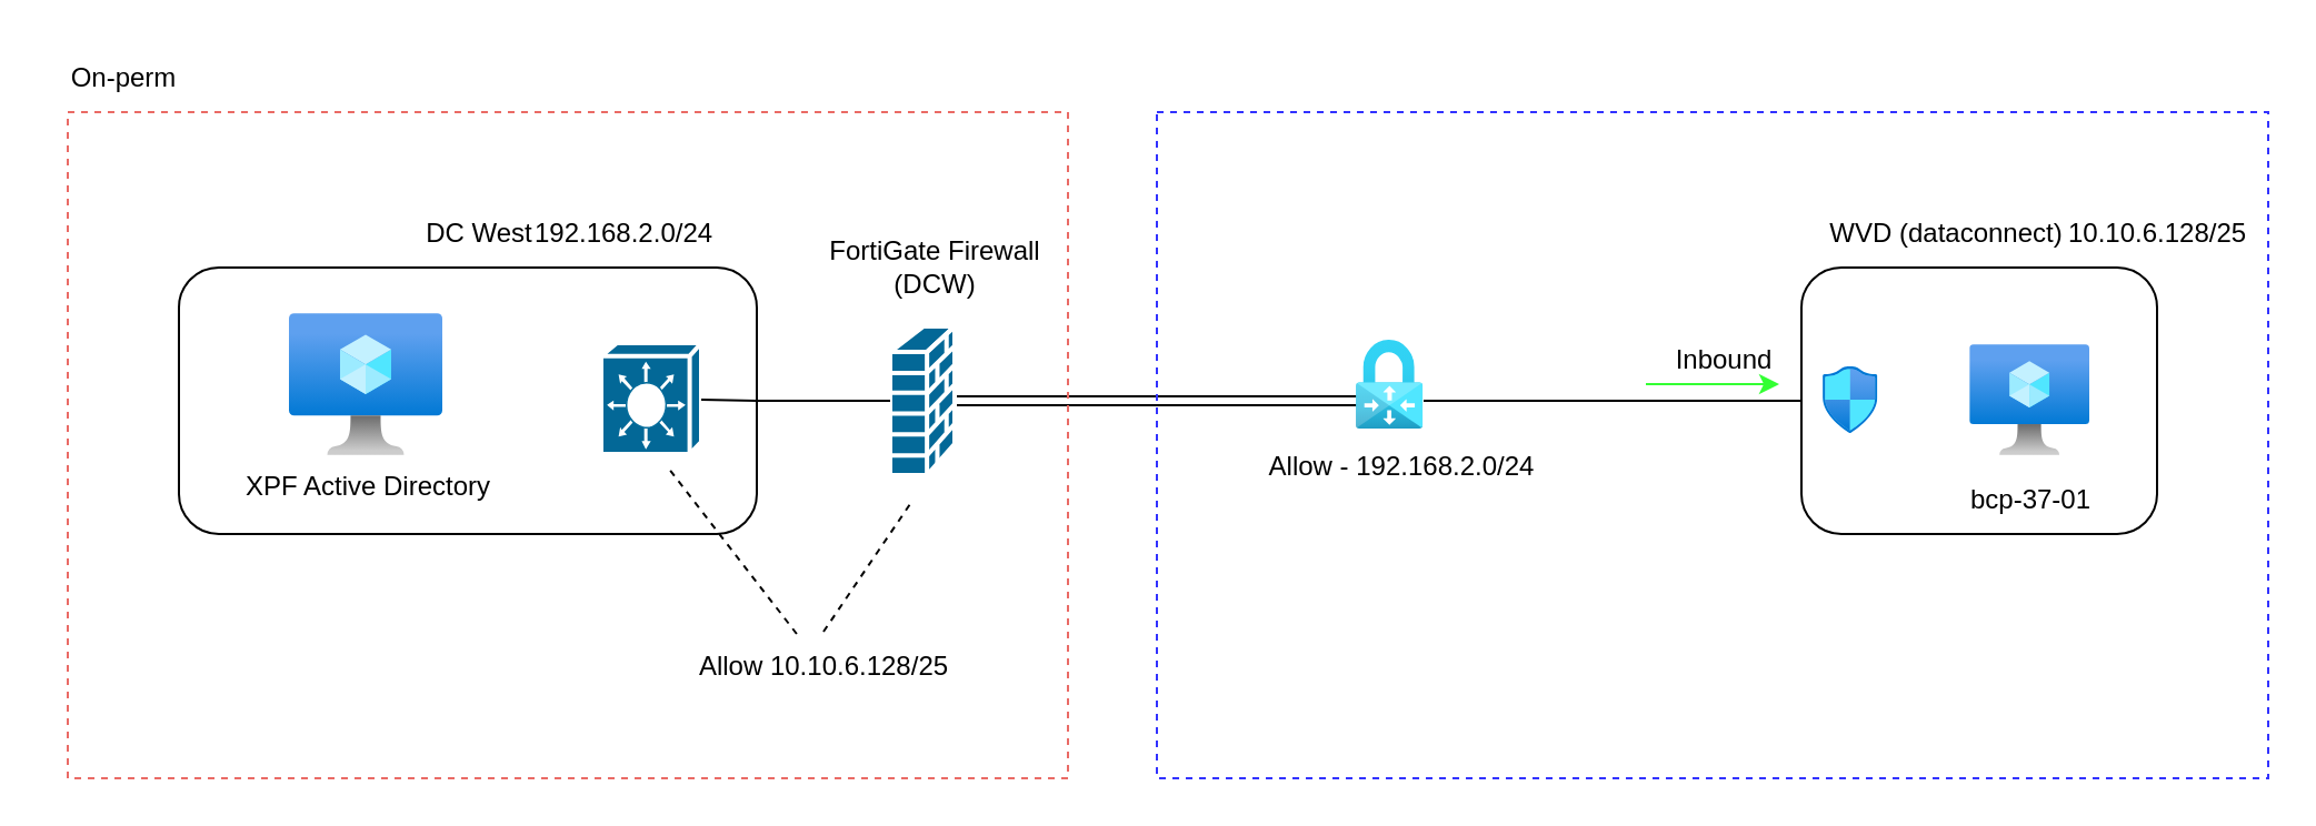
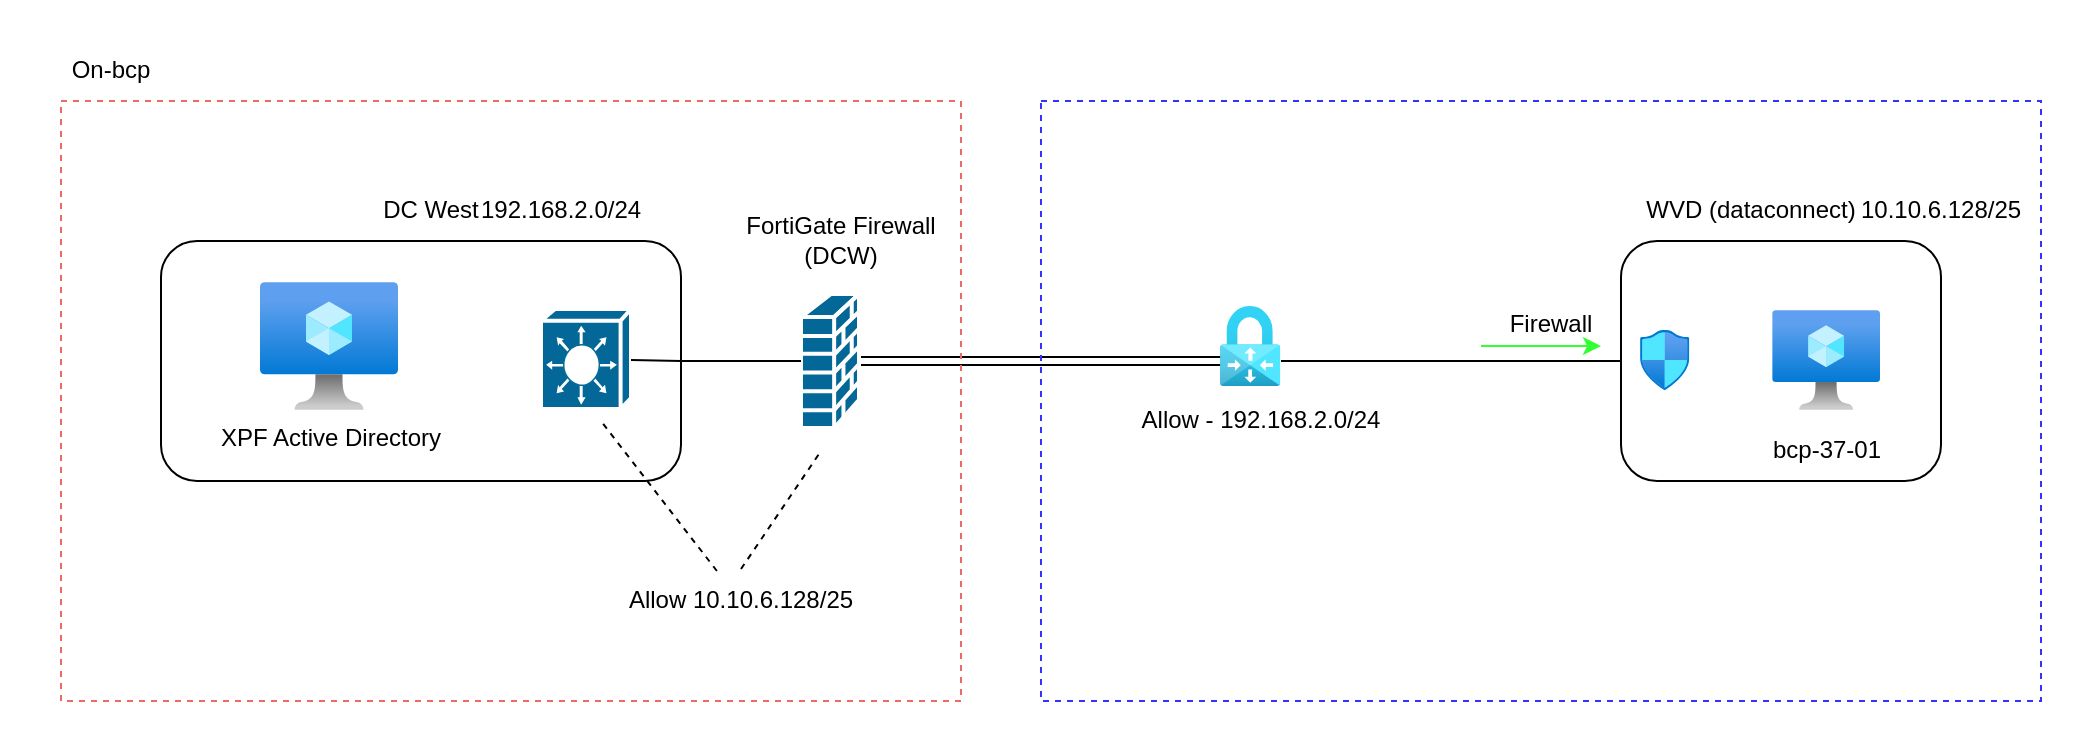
  <mxCell id="0" />
  <mxCell id="1" parent="0" />
  <mxCell id="2" value="" style="rounded=1;whiteSpace=wrap;html=1;fillColor=none;" vertex="1" parent="1"><mxGeometry x="80" y="120" width="260" height="120" as="geometry" /></mxCell>
  <mxCell id="3" value="" style="rounded=1;whiteSpace=wrap;html=1;fillColor=none;" vertex="1" parent="1"><mxGeometry x="810" y="120" width="160" height="120" as="geometry" /></mxCell>
  <mxCell id="4" value="DC West" style="text;html=1;align=center;verticalAlign=middle;resizable=0;points=[];autosize=1;strokeColor=none;fillColor=none;" vertex="1" parent="1"><mxGeometry x="180" y="90" width="70" height="30" as="geometry" /></mxCell>
  <mxCell id="5" value="WVD (dataconnect)" style="text;html=1;align=center;verticalAlign=middle;resizable=0;points=[];autosize=1;strokeColor=none;fillColor=none;" vertex="1" parent="1"><mxGeometry x="810" y="90" width="130" height="30" as="geometry" /></mxCell>
  <mxCell id="6" value="" style="shape=link;html=1;rounded=0;exitX=1;exitY=0.5;exitDx=0;exitDy=0;exitPerimeter=0;entryX=0.033;entryY=0.675;entryDx=0;entryDy=0;entryPerimeter=0;" edge="1" parent="1" source="15" target="22"><mxGeometry width="100" relative="1" as="geometry"><mxPoint x="460" y="180" as="sourcePoint" /><mxPoint x="590" y="180" as="targetPoint" /></mxGeometry></mxCell>
  <mxCell id="7" value="192.168.2.0/24" style="text;html=1;align=center;verticalAlign=middle;resizable=0;points=[];autosize=1;strokeColor=none;fillColor=none;" vertex="1" parent="1"><mxGeometry x="230" y="90" width="100" height="30" as="geometry" /></mxCell>
  <mxCell id="8" value="10.10.6.128/25" style="text;html=1;align=center;verticalAlign=middle;resizable=0;points=[];autosize=1;strokeColor=none;fillColor=none;" vertex="1" parent="1"><mxGeometry x="920" y="90" width="100" height="30" as="geometry" /></mxCell>
- <mxCell id="9" value="On-perm" style="text;html=1;align=center;verticalAlign=middle;resizable=0;points=[];autosize=1;strokeColor=none;fillColor=none;" vertex="1" parent="1"><mxGeometry x="20" y="20" width="70" height="30" as="geometry" /></mxCell>
+ <mxCell id="9" value="On-bcp" style="text;html=1;align=center;verticalAlign=middle;resizable=0;points=[];autosize=1;strokeColor=none;fillColor=none;" vertex="1" parent="1"><mxGeometry x="20" y="20" width="70" height="30" as="geometry" /></mxCell>
  <mxCell id="10" value="" style="aspect=fixed;html=1;points=[];align=center;image;fontSize=12;image=img/lib/azure2/networking/Network_Security_Groups.svg;" vertex="1" parent="1"><mxGeometry x="820" y="165" width="24.71" height="30" as="geometry" /></mxCell>
  <mxCell id="11" value="" style="aspect=fixed;html=1;points=[];align=center;image;fontSize=12;image=img/lib/azure2/compute/Virtual_Machine.svg;fillColor=none;" vertex="1" parent="1"><mxGeometry x="886.1" y="155" width="53.9" height="50" as="geometry" /></mxCell>
  <mxCell id="12" value="" style="aspect=fixed;html=1;points=[];align=center;image;fontSize=12;image=img/lib/azure2/compute/Virtual_Machine.svg;fillColor=none;" vertex="1" parent="1"><mxGeometry x="130" y="141" width="69" height="64" as="geometry" /></mxCell>
  <mxCell id="13" value="XPF Active Directory" style="text;html=1;align=center;verticalAlign=middle;resizable=0;points=[];autosize=1;strokeColor=none;fillColor=none;" vertex="1" parent="1"><mxGeometry x="99.5" y="204" width="130" height="30" as="geometry" /></mxCell>
  <mxCell id="14" value="bcp-37-01" style="text;html=1;align=center;verticalAlign=middle;resizable=0;points=[];autosize=1;strokeColor=none;fillColor=none;" vertex="1" parent="1"><mxGeometry x="873.05" y="210" width="80" height="30" as="geometry" /></mxCell>
  <mxCell id="15" value="" style="shape=mxgraph.cisco.security.firewall;sketch=0;html=1;pointerEvents=1;dashed=0;fillColor=#036897;strokeColor=#ffffff;strokeWidth=2;verticalLabelPosition=bottom;verticalAlign=top;align=center;outlineConnect=0;" vertex="1" parent="1"><mxGeometry x="400" y="146.5" width="29" height="67" as="geometry" /></mxCell>
  <mxCell id="16" value="" style="endArrow=none;html=1;rounded=0;" edge="1" parent="1" source="2" target="15"><mxGeometry width="50" height="50" relative="1" as="geometry"><mxPoint x="320" y="310" as="sourcePoint" /><mxPoint x="370" y="260" as="targetPoint" /></mxGeometry></mxCell>
  <mxCell id="17" value="FortiGate Firewall&lt;br&gt;(DCW)" style="text;html=1;align=center;verticalAlign=middle;resizable=0;points=[];autosize=1;strokeColor=none;fillColor=none;" vertex="1" parent="1"><mxGeometry x="360" y="100" width="120" height="40" as="geometry" /></mxCell>
  <mxCell id="18" value="" style="shape=mxgraph.cisco.switches.layer_3_switch;sketch=0;html=1;pointerEvents=1;dashed=0;fillColor=#036897;strokeColor=#ffffff;strokeWidth=2;verticalLabelPosition=bottom;verticalAlign=top;align=center;outlineConnect=0;" vertex="1" parent="1"><mxGeometry x="270" y="154" width="45" height="50" as="geometry" /></mxCell>
  <mxCell id="19" value="" style="endArrow=none;html=1;rounded=0;entryX=1;entryY=0.5;entryDx=0;entryDy=0;" edge="1" parent="1" source="18" target="2"><mxGeometry width="50" height="50" relative="1" as="geometry"><mxPoint x="300" y="310" as="sourcePoint" /><mxPoint x="350" y="260" as="targetPoint" /></mxGeometry></mxCell>
  <mxCell id="20" value="" style="endArrow=classic;html=1;rounded=0;strokeColor=#33FF33;" edge="1" parent="1"><mxGeometry width="50" height="50" relative="1" as="geometry"><mxPoint x="740" y="172.5" as="sourcePoint" /><mxPoint x="800" y="172.5" as="targetPoint" /></mxGeometry></mxCell>
- <mxCell id="21" value="Inbound" style="text;html=1;align=center;verticalAlign=middle;resizable=0;points=[];autosize=1;strokeColor=none;fillColor=none;" vertex="1" parent="1"><mxGeometry x="740" y="146.5" width="70" height="30" as="geometry" /></mxCell>
+ <mxCell id="21" value="Firewall" style="text;html=1;align=center;verticalAlign=middle;resizable=0;points=[];autosize=1;strokeColor=none;fillColor=none;" vertex="1" parent="1"><mxGeometry x="740" y="146.5" width="70" height="30" as="geometry" /></mxCell>
  <mxCell id="22" value="" style="aspect=fixed;html=1;points=[];align=center;image;fontSize=12;image=img/lib/azure2/networking/Virtual_Network_Gateways.svg;fillColor=none;" vertex="1" parent="1"><mxGeometry x="610" y="153" width="30.14" height="40" as="geometry" /></mxCell>
  <mxCell id="23" value="" style="endArrow=none;html=1;rounded=0;strokeColor=#000000;entryX=0;entryY=0.5;entryDx=0;entryDy=0;" edge="1" parent="1" target="3"><mxGeometry width="50" height="50" relative="1" as="geometry"><mxPoint x="640" y="180" as="sourcePoint" /><mxPoint x="750" y="200" as="targetPoint" /></mxGeometry></mxCell>
  <mxCell id="24" value="Allow - 192.168.2.0/24" style="text;html=1;align=center;verticalAlign=middle;resizable=0;points=[];autosize=1;strokeColor=none;fillColor=none;" vertex="1" parent="1"><mxGeometry x="560" y="195" width="140" height="30" as="geometry" /></mxCell>
  <mxCell id="25" value="Allow 10.10.6.128/25" style="text;html=1;align=center;verticalAlign=middle;resizable=0;points=[];autosize=1;strokeColor=none;fillColor=none;" vertex="1" parent="1"><mxGeometry x="300" y="285" width="140" height="30" as="geometry" /></mxCell>
  <mxCell id="26" value="" style="endArrow=none;html=1;rounded=0;strokeColor=#000000;exitX=0.5;exitY=-0.033;exitDx=0;exitDy=0;exitPerimeter=0;dashed=1;" edge="1" parent="1" source="25"><mxGeometry width="50" height="50" relative="1" as="geometry"><mxPoint x="360" y="275" as="sourcePoint" /><mxPoint x="410" y="225" as="targetPoint" /></mxGeometry></mxCell>
  <mxCell id="27" value="" style="endArrow=none;html=1;rounded=0;strokeColor=#000000;exitX=0.414;exitY=0;exitDx=0;exitDy=0;exitPerimeter=0;dashed=1;" edge="1" parent="1" source="25"><mxGeometry width="50" height="50" relative="1" as="geometry"><mxPoint x="250" y="260" as="sourcePoint" /><mxPoint x="300" y="210" as="targetPoint" /></mxGeometry></mxCell>
  <mxCell id="28" value="" style="rounded=0;whiteSpace=wrap;html=1;fillColor=none;dashed=1;strokeColor=#EA6B66;strokeWidth=1;" vertex="1" parent="1"><mxGeometry x="30" y="50" width="450" height="300" as="geometry" /></mxCell>
  <mxCell id="29" value="" style="rounded=0;whiteSpace=wrap;html=1;dashed=1;strokeColor=#3333FF;strokeWidth=1;fillColor=none;" vertex="1" parent="1"><mxGeometry x="520" y="50" width="500" height="300" as="geometry" /></mxCell>
